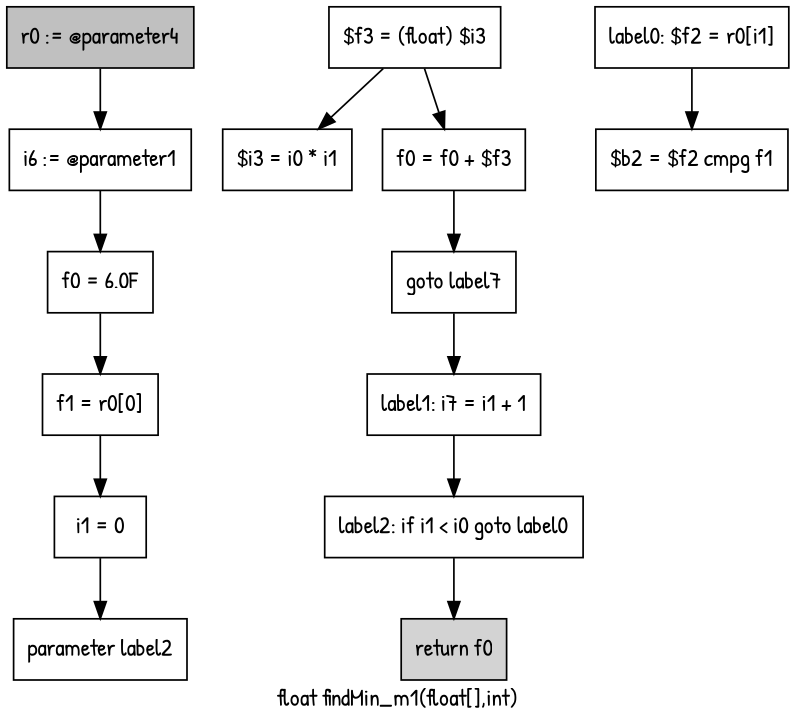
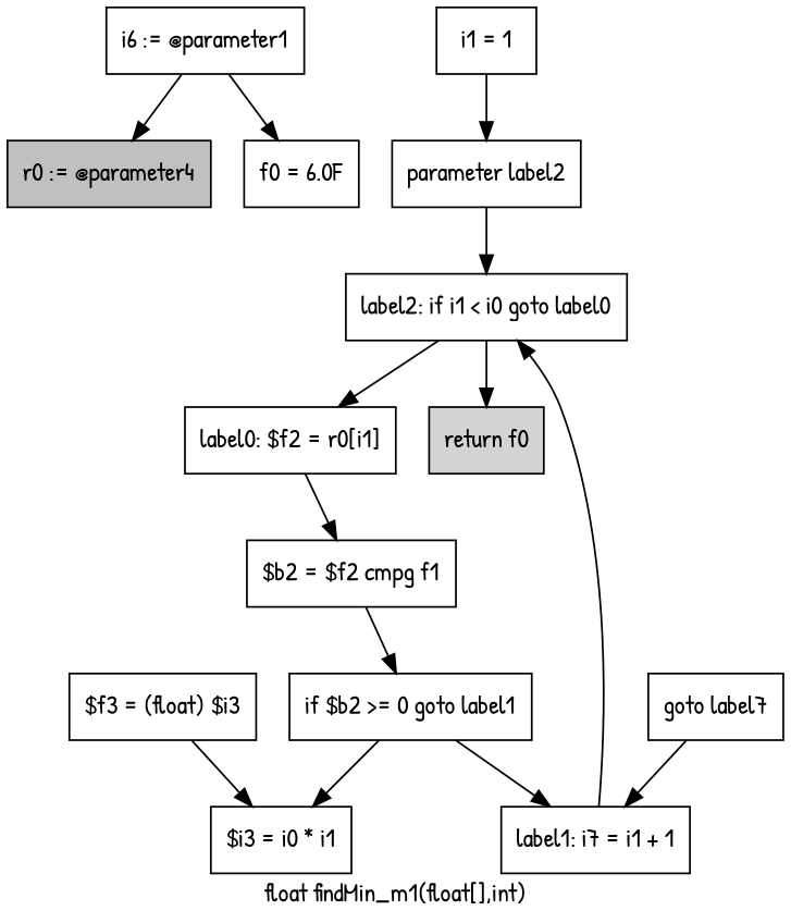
  digraph {
    fontname="Patrick Hand"
    label="float findMin_m1(float[],int)"
    node [fontname="Patrick Hand" shape=box]
    edge [fontname="Patrick Hand"]
    n1 [fillcolor=gray label="r0 := @parameter4" style=filled]
    n2 [label="i6 := @parameter1"]
    n3 [label="f0 = 6.0F"]
-   n4 [label="f1 = r0[0]"]
-   n5 [label="i1 = 0"]
+   n5 [label="i1 = 1"]
    n6 [label="parameter label2"]
    n7 [label="label2: if i1 < i0 goto label0"]
    n8 [label="label0: $f2 = r0[i1]"]
    n9 [fillcolor=lightgray label="return f0" style=filled]
    n10 [label="$b2 = $f2 cmpg f1"]
+   n11 [label="if $b2 >= 0 goto label1"]
    n12 [label="$i3 = i0 * i1"]
    n13 [label="label1: i7 = i1 + 1"]
    n14 [label="$f3 = (float) $i3"]
-   n15 [label="f0 = f0 + $f3"]
    n16 [label="goto label7"]
-   n1 -> n2
+   n2 -> n1
    n2 -> n3
-   n3 -> n4
-   n4 -> n5
    n5 -> n6
+   n6 -> n7
+   n7 -> n8
    n7 -> n9
    n8 -> n10
+   n10 -> n11
+   n11 -> n12
+   n11 -> n13
    n13 -> n7
    n14 -> n12
-   n14 -> n15
-   n15 -> n16
    n16 -> n13
  }
